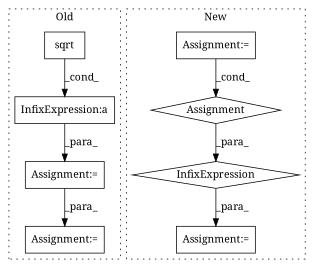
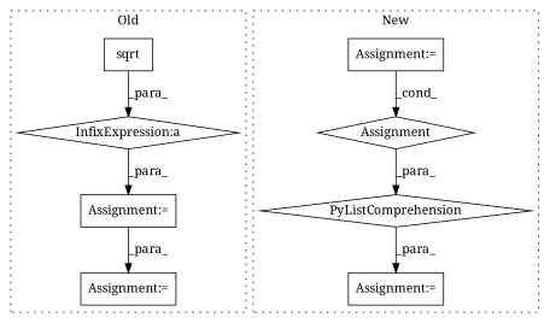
  digraph {
    fontname="Noto Serif"
    node [a=7 fontname="Noto Serif" l=1 shape=box]
    edge [fontname="Noto Serif"]
    n1 [a=32 l="5,1" label=sqrt s="5544,5571"]
    n2 [label="Assignment:=" s=5526]
    n3 [l=2 label="Assignment:=" s=5611]
-   n4 [a=27 l=3 label="InfixExpression:a" s=5535]
-   n5 [a=109 l=139 label=InfixExpression s=6016 shape=diamond]
+   n4 [a=27 l=3 label="InfixExpression:a" s=5535 shape=diamond]
+   n5 [a=109 l=139 label=PyListComprehension s=6016 shape=diamond]
    n6 [label="Assignment:=" s=5842]
    n7 [a=113 l=22 label=Assignment s=6125 shape=diamond]
    n8 [label="Assignment:=" s=6164]
    subgraph cluster_1 {
      label=Old
      style=dotted
      n1
      n2
      n3
      n4
    }
    subgraph cluster_2 {
      label=New
      style=dotted
      n5
      n6
      n7
      n8
    }
-   n1 -> n4 [label=_cond_]
+   n1 -> n4 [label=_para_]
    n2 -> n3 [label=_para_]
    n4 -> n2 [label=_para_]
    n5 -> n8 [label=_para_]
    n6 -> n7 [label=_cond_]
    n7 -> n5 [label=_para_]
  }
